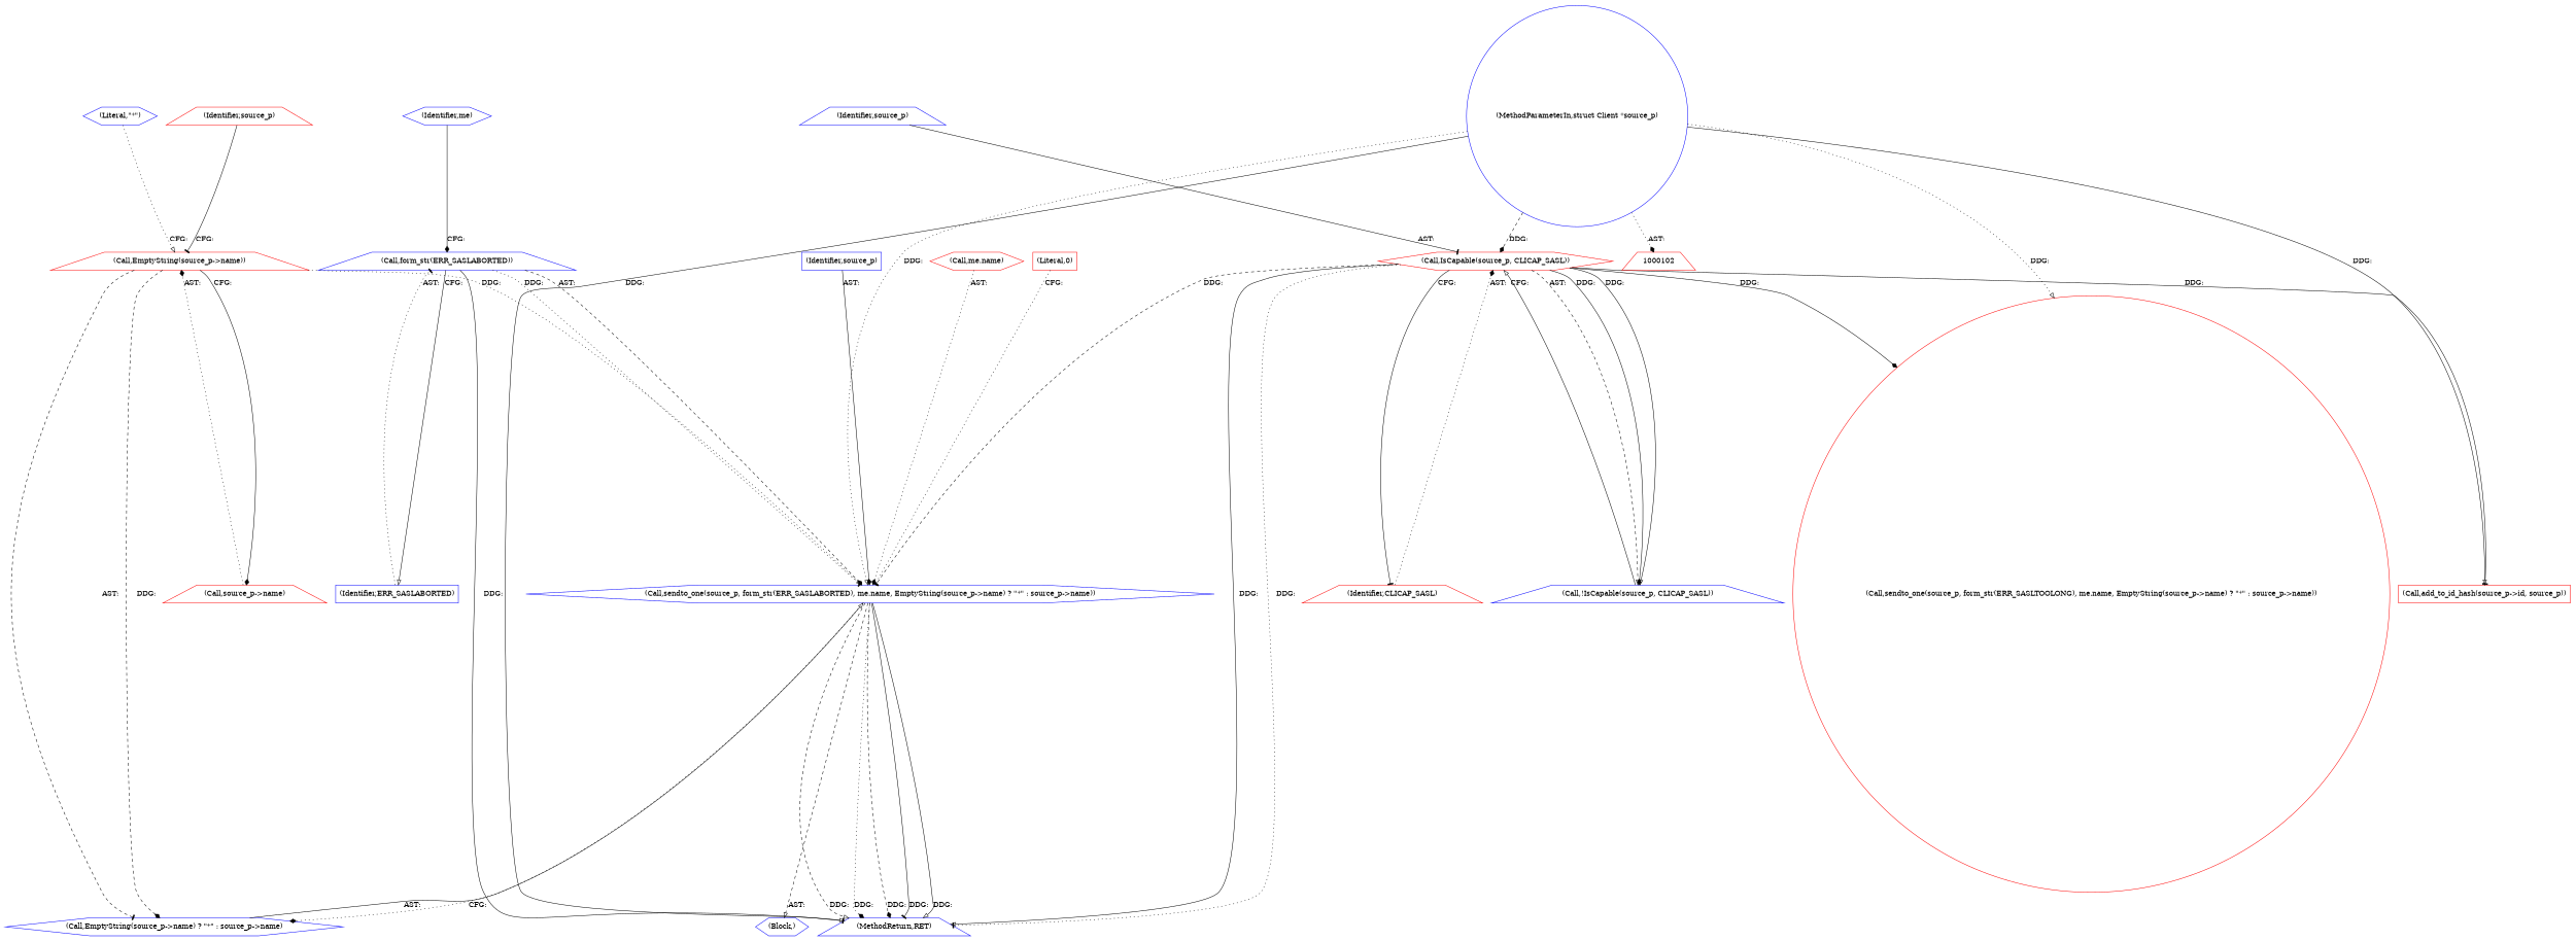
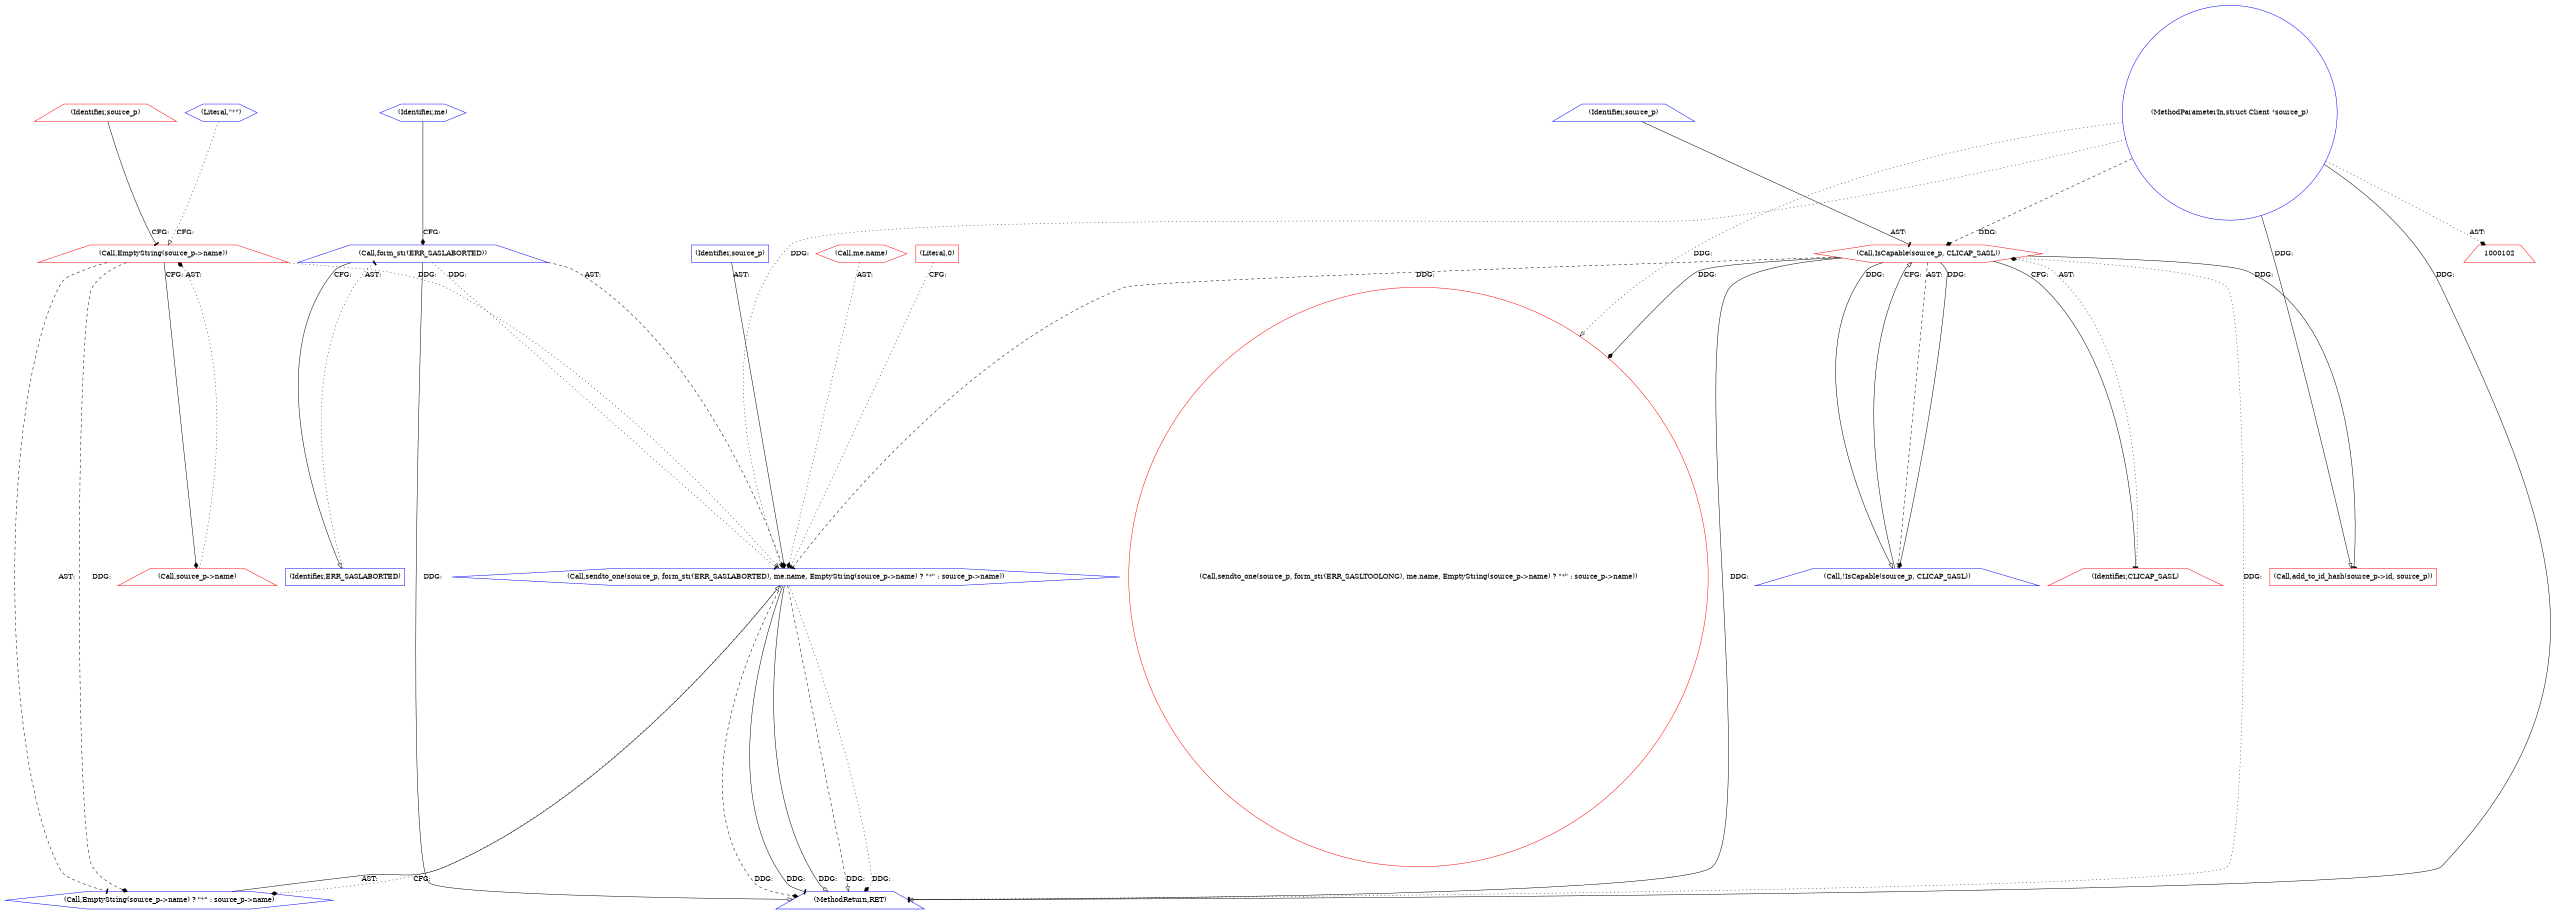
  digraph {
    node [color=blue shape=trapezium]
    edge [arrowhead=onormal style=solid]
    n1 [label="(Call,sendto_one(source_p, form_str(ERR_SASLABORTED), me.name, EmptyString(source_p->name) ? \"*\" : source_p->name))" shape=hexagon]
-   n2 [label="(Block,)" shape=hexagon]
    n3 [label="(MethodReturn,RET)"]
    n4 [label="(Call,EmptyString(source_p->name) ? \"*\" : source_p->name)" shape=hexagon]
    n5 [color=red label="(Call,IsCapable(source_p, CLICAP_SASL))" shape=hexagon]
    n6 [color=red label="(Identifier,CLICAP_SASL)"]
    n7 [color=red label="(Call,add_to_id_hash(source_p->id, source_p))" shape=box]
    n8 [color=red label="(Call,sendto_one(source_p, form_str(ERR_SASLTOOLONG), me.name, EmptyString(source_p->name) ? \"*\" : source_p->name))" shape=circle]
    n9 [label="(Call,!IsCapable(source_p, CLICAP_SASL))"]
    n10 [label="(MethodParameterIn,struct Client *source_p)" shape=circle]
    1000102 [color=red]
    n12 [label="(Call,form_str(ERR_SASLABORTED))"]
    n13 [label="(Identifier,ERR_SASLABORTED)" shape=box]
    n14 [color=red label="(Call,EmptyString(source_p->name))"]
    n15 [color=red label="(Call,source_p->name)"]
    n16 [label="(Literal,\"*\")" shape=hexagon]
    n17 [color=red label="(Call,me.name)" shape=hexagon]
    n18 [color=red label="(Literal,0)" shape=box]
    n19 [label="(Identifier,source_p)" shape=box]
    n20 [label="(Identifier,me)" shape=hexagon]
    n21 [label="(Identifier,source_p)"]
    n22 [color=red label="(Identifier,source_p)"]
-   n1 -> n2 [label="AST: " style=dashed]
    n1 -> n3 [arrowhead=diamond label="DDG: " style=dotted]
    n1 -> n3 [arrowhead=diamond label="DDG: " style=dashed]
    n1 -> n3 [arrowhead=tee label="DDG: "]
    n1 -> n3 [label="DDG: "]
    n1 -> n3 [label="DDG: " style=dashed]
    n1 -> n4 [arrowhead=diamond label="CFG: " style=dotted]
    n4 -> n1 [label="AST: "]
    n5 -> n1 [arrowhead=tee label="DDG: " style=dashed]
    n5 -> n3 [label="DDG: "]
    n5 -> n3 [arrowhead=tee label="DDG: " style=dotted]
    n5 -> n6 [arrowhead=tee label="CFG: "]
    n5 -> n7 [arrowhead=tee label="DDG: "]
    n5 -> n8 [arrowhead=diamond label="DDG: "]
    n5 -> n9 [label="AST: " style=dashed]
    n5 -> n9 [arrowhead=diamond label="DDG: "]
    n5 -> n9 [label="DDG: "]
    n6 -> n5 [arrowhead=diamond label="AST: " style=dotted]
    n9 -> n5 [label="CFG: "]
    n10 -> n1 [label="DDG: " style=dotted]
    n10 -> n3 [arrowhead=tee label="DDG: "]
    n10 -> n5 [arrowhead=diamond label="DDG: " style=dashed]
    n10 -> n7 [label="DDG: "]
    n10 -> n8 [label="DDG: " style=dotted]
    n10 -> 1000102 [arrowhead=diamond label="AST: " style=dotted]
    n12 -> n1 [arrowhead=diamond label="AST: " style=dashed]
    n12 -> n1 [arrowhead=tee label="DDG: " style=dotted]
    n12 -> n3 [label="DDG: "]
    n12 -> n13 [label="CFG: "]
    n13 -> n12 [arrowhead=tee label="AST: " style=dotted]
    n14 -> n1 [label="DDG: " style=dotted]
    n14 -> n4 [arrowhead=tee label="AST: " style=dashed]
    n14 -> n4 [arrowhead=diamond label="DDG: " style=dashed]
    n14 -> n15 [arrowhead=diamond label="CFG: "]
    n15 -> n14 [arrowhead=diamond label="AST: " style=dotted]
    n16 -> n14 [label="CFG: " style=dotted]
    n17 -> n1 [arrowhead=diamond label="AST: " style=dotted]
    n18 -> n1 [arrowhead=tee label="CFG: " style=dotted]
    n19 -> n1 [arrowhead=diamond label="AST: "]
    n20 -> n12 [arrowhead=diamond label="CFG: "]
    n21 -> n5 [arrowhead=tee label="AST: "]
    n22 -> n14 [arrowhead=tee label="CFG: "]
  }
